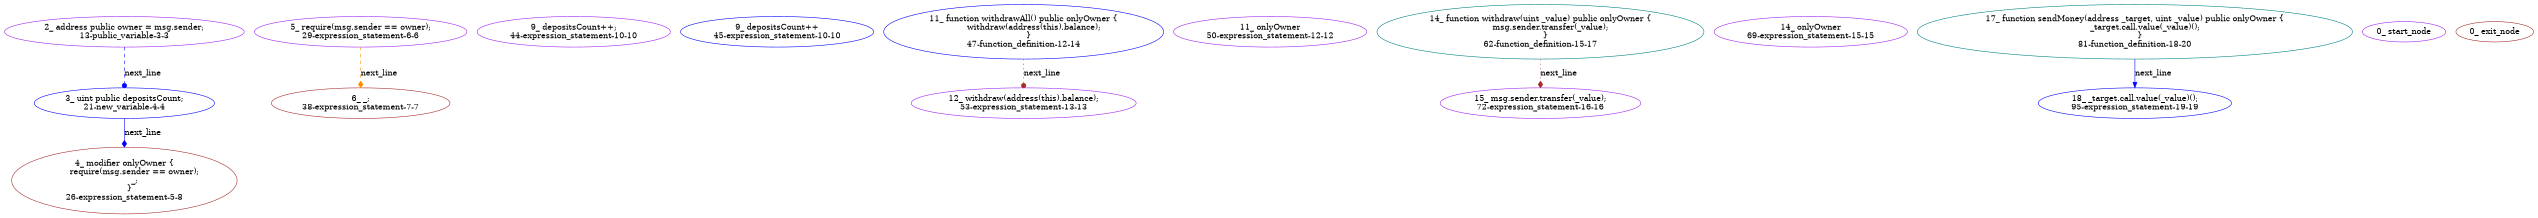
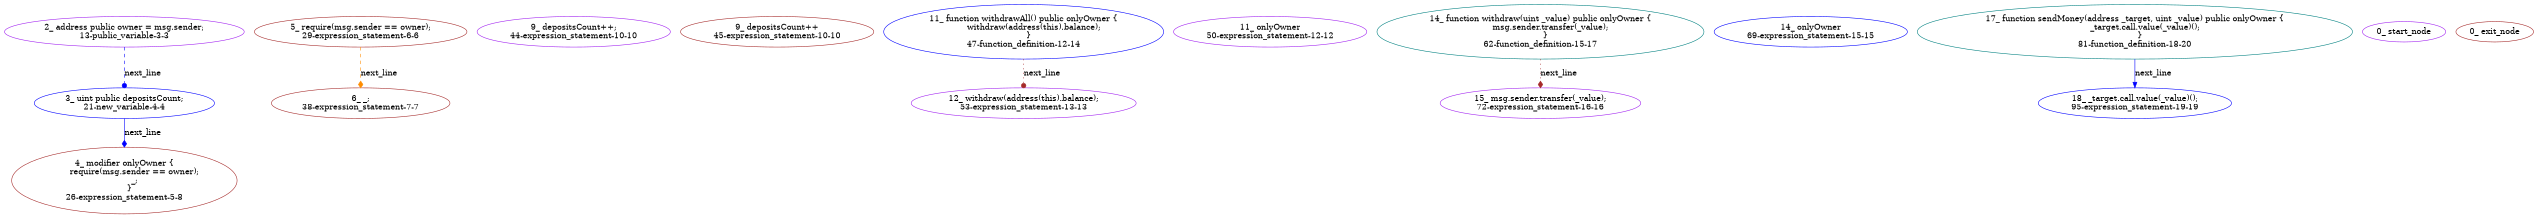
  digraph {
    node [color=purple type_label=expression_statement]
    edge [arrowhead=diamond color=blue controlflow_type=next_line edge_type=CFG_edge style=dashed]
    n1 [label="2_ address public owner = msg.sender;\n13-public_variable-3-3" type_label=new_variable]
    n2 [color=blue label="3_ uint public depositsCount;\n21-new_variable-4-4" type_label=new_variable]
    n3 [color=brown label="4_ modifier onlyOwner {\n        require(msg.sender == owner);\n        _;\n    }\n26-expression_statement-5-8"]
-   n4 [label="5_ require(msg.sender == owner);\n29-expression_statement-6-6"]
+   n4 [color=brown label="5_ require(msg.sender == owner);\n29-expression_statement-6-6"]
    n5 [color=brown label="6_ _;\n38-expression_statement-7-7"]
    n6 [label="9_ depositsCount++;\n44-expression_statement-10-10"]
-   n7 [color=blue label="9_ depositsCount++\n45-expression_statement-10-10"]
+   n7 [color=brown label="9_ depositsCount++\n45-expression_statement-10-10"]
    n8 [color=blue label="11_ function withdrawAll() public onlyOwner {\n        withdraw(address(this).balance);\n    }\n47-function_definition-12-14" method="withdrawAll()" type_label=function_definition]
    n9 [label="12_ withdraw(address(this).balance);\n53-expression_statement-13-13" method="withdrawAll()"]
    n10 [label="11_ onlyOwner\n50-expression_statement-12-12" method="withdrawAll()"]
    n11 [color=teal label="14_ function withdraw(uint _value) public onlyOwner {\n        msg.sender.transfer(_value);\n    }\n62-function_definition-15-17" method="withdraw(uint _value)" type_label=function_definition]
    n12 [label="15_ msg.sender.transfer(_value);\n72-expression_statement-16-16" method="withdraw(uint _value)"]
-   n13 [label="14_ onlyOwner\n69-expression_statement-15-15" method="withdraw(uint _value)"]
+   n13 [color=blue label="14_ onlyOwner\n69-expression_statement-15-15" method="withdraw(uint _value)"]
    n14 [color=teal label="17_ function sendMoney(address _target, uint _value) public onlyOwner {\n        _target.call.value(_value)();\n    }\n81-function_definition-18-20" method="sendMoney(address _target,uint _value)" type_label=function_definition]
    n15 [color=blue label="18_ _target.call.value(_value)();\n95-expression_statement-19-19" method="sendMoney(address _target,uint _value)"]
    n16 [label="0_ start_node" type_label=start]
    n17 [color=brown label="0_ exit_node" type_label=exit]
    n1 -> n2 [arrowhead=dot label=next_line]
    n2 -> n3 [label=next_line style=solid]
    n4 -> n5 [color=darkorange label=next_line]
    n8 -> n9 [arrowhead=dot color=brown label=next_line style=dotted]
    n11 -> n12 [color=brown label=next_line style=dotted]
    n14 -> n15 [arrowhead=normal label=next_line style=solid]
  }
